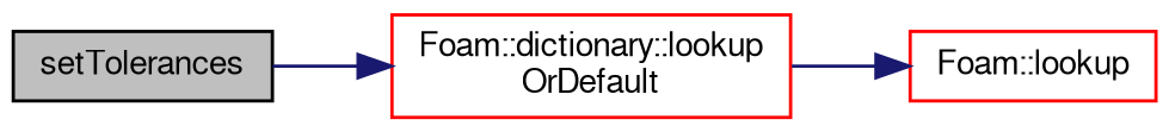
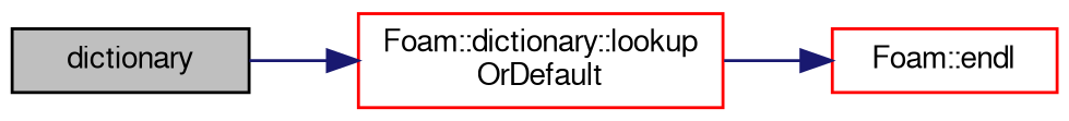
  digraph {
    rankdir=LR
    node [color=red fontname=FreeSans fontsize=10 shape=record]
    edge [color=midnightblue fontname=FreeSans fontsize=10 labelfontname=FreeSans labelfontsize=10 style=solid]
-   n1 [color=black fillcolor=grey75 fontcolor=black height=0.2 label=setTolerances style=filled width=0.4]
+   n1 [color=black fillcolor=grey75 fontcolor=black height=0.2 label=dictionary style=filled width=0.4]
    n2 [height=0.2 label="Foam::dictionary::lookup\lOrDefault" width=0.4]
-   n3 [height=0.2 label="Foam::lookup" width=0.4]
+   n3 [height=0.2 label="Foam::endl" width=0.4]
    n1 -> n2
    n2 -> n3
  }
